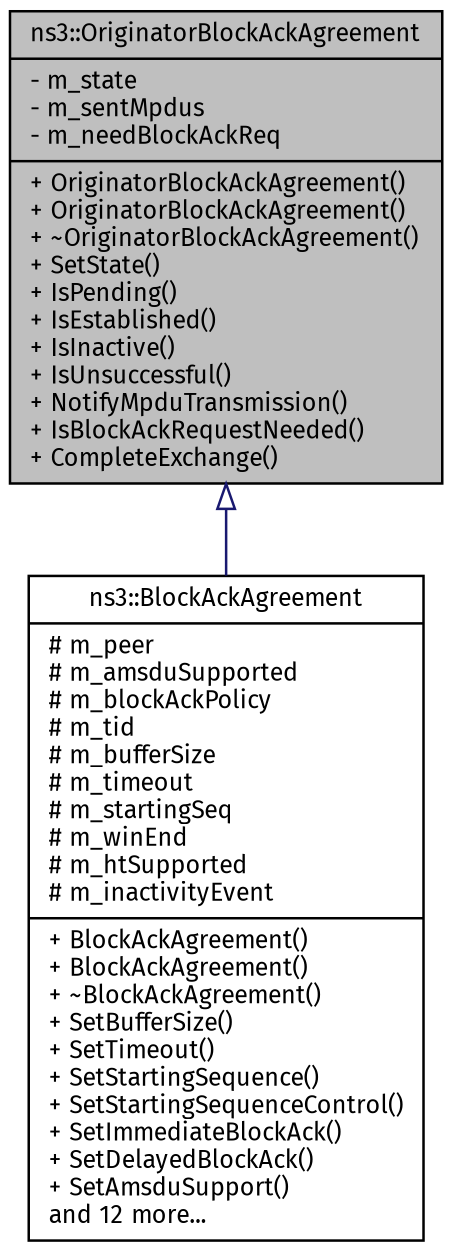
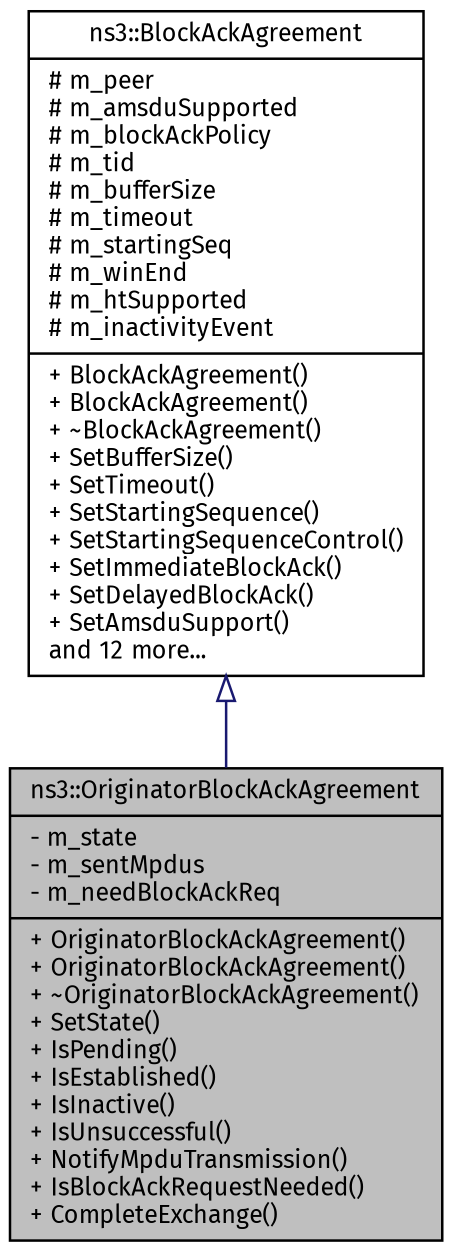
  digraph {
    fontname="Fira Sans"
    node [color=black fontname="Fira Sans" fontsize=10 shape=record style=filled]
    n1 [fillcolor=grey75 fontcolor=black height=0.2 label="{ns3::OriginatorBlockAckAgreement\n|- m_state\l- m_sentMpdus\l- m_needBlockAckReq\l|+ OriginatorBlockAckAgreement()\l+ OriginatorBlockAckAgreement()\l+ ~OriginatorBlockAckAgreement()\l+ SetState()\l+ IsPending()\l+ IsEstablished()\l+ IsInactive()\l+ IsUnsuccessful()\l+ NotifyMpduTransmission()\l+ IsBlockAckRequestNeeded()\l+ CompleteExchange()\l}" width=0.4]
    n2 [fillcolor=white height=0.2 label="{ns3::BlockAckAgreement\n|# m_peer\l# m_amsduSupported\l# m_blockAckPolicy\l# m_tid\l# m_bufferSize\l# m_timeout\l# m_startingSeq\l# m_winEnd\l# m_htSupported\l# m_inactivityEvent\l|+ BlockAckAgreement()\l+ BlockAckAgreement()\l+ ~BlockAckAgreement()\l+ SetBufferSize()\l+ SetTimeout()\l+ SetStartingSequence()\l+ SetStartingSequenceControl()\l+ SetImmediateBlockAck()\l+ SetDelayedBlockAck()\l+ SetAmsduSupport()\land 12 more...\l}" width=0.4]
-   n1 -> n2 [arrowtail=onormal color=midnightblue dir=back fontname="Fira Sans" fontsize=10 labelfontname=Helvetica labelfontsize=10 style=solid]
+   n2 -> n1 [arrowtail=onormal color=midnightblue dir=back fontname="Fira Sans" fontsize=10 labelfontname=Helvetica labelfontsize=10 style=solid]
  }
